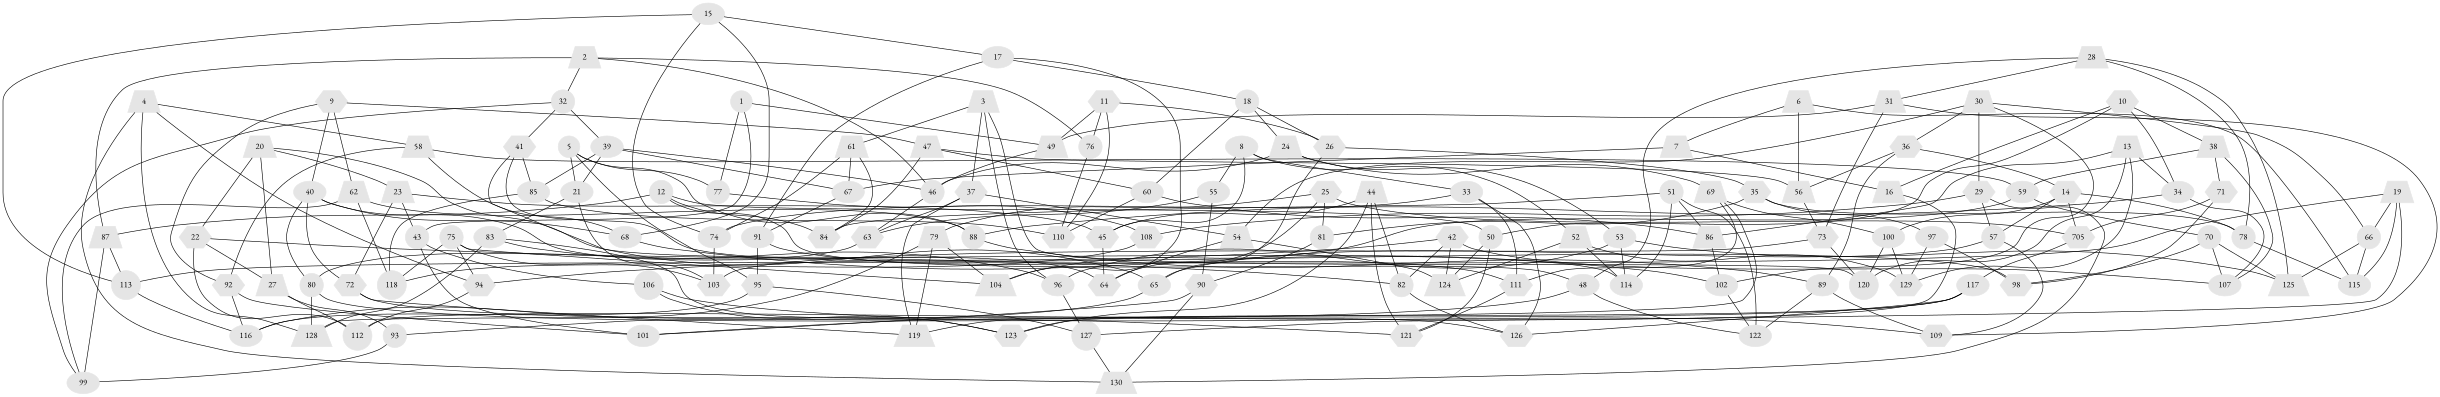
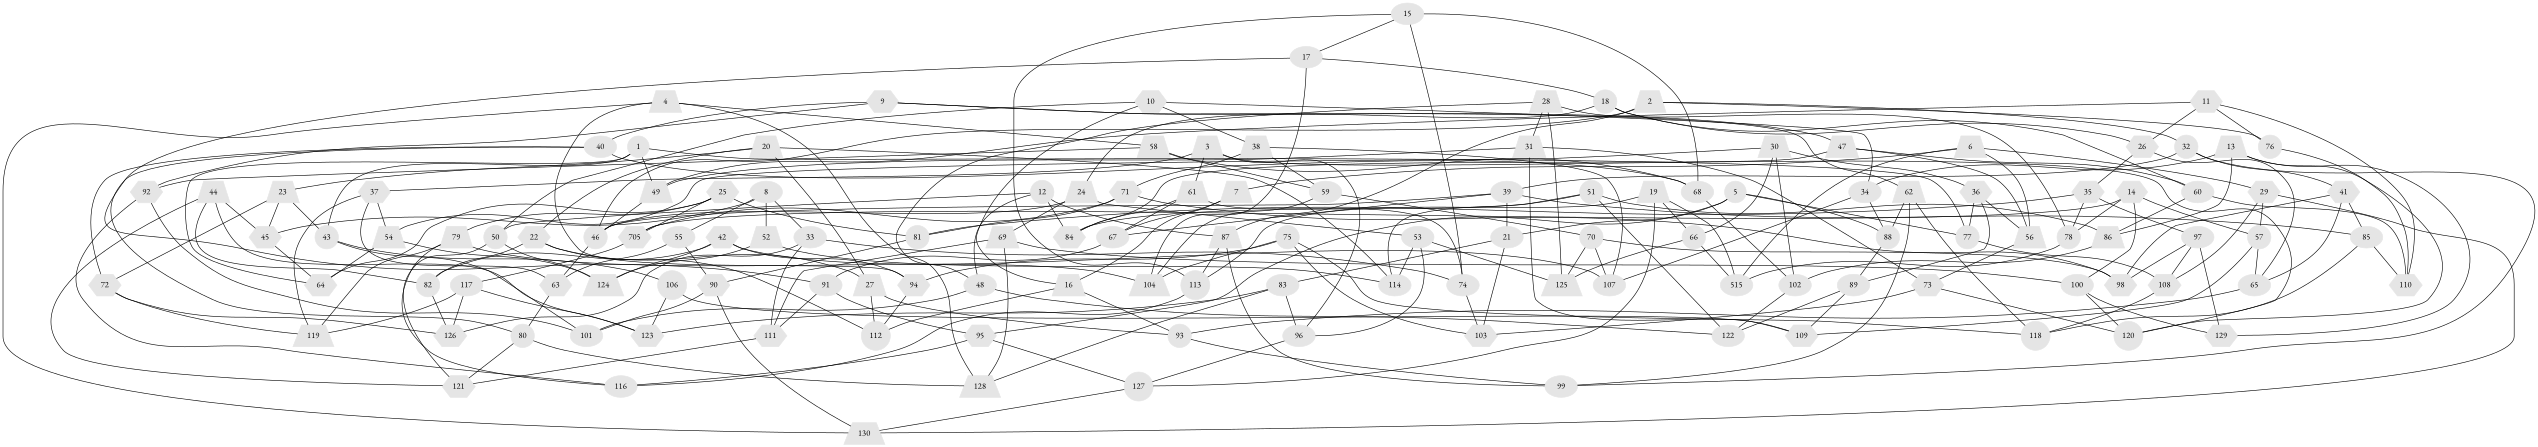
  graph {
    fontname="EB Garamond"
    node [color=gray90 fontname="EB Garamond" shape=trapezium style=filled]
    edge [fontname="EB Garamond"]
    1 [shape=circle]
    43 [shape=circle]
    49
    64 [shape=hexagon]
    77 [shape=circle]
    101 [shape=ellipse]
    106 [shape=circle]
    46 [shape=circle]
    108 [shape=hexagon]
    32 [shape=circle]
    2
    76 [shape=circle]
    87
    39 [shape=ellipse]
    41 [shape=hexagon]
    99 [shape=ellipse]
    63 [shape=hexagon]
    110 [shape=hexagon]
    113 [shape=circle]
    37 [shape=hexagon]
    3
    61
    96 [shape=ellipse]
    120 [shape=circle]
    54
    119
    67 [shape=ellipse]
    84 [shape=hexagon]
    74 [shape=ellipse]
    127 [shape=circle]
    4
    58
    94 [shape=hexagon]
    128
    130
    92 [shape=hexagon]
    68 [shape=ellipse]
    59 [shape=ellipse]
    112 [shape=circle]
    5 [shape=circle]
    21 [shape=ellipse]
    88 [shape=circle]
    95 [shape=hexagon]
    83 [shape=ellipse]
    103 [shape=hexagon]
    89 [shape=ellipse]
    116 [shape=ellipse]
    6
    7
    29 [shape=hexagon]
    56
-   115 [shape=ellipse]
+   115 [shape=ellipse label=515]
    16
    57 [shape=circle]
    73 [shape=hexagon]
    93 [shape=circle]
    91 [shape=ellipse]
    8 [shape=ellipse]
    33 [shape=ellipse]
    45 [shape=hexagon]
    52
    55 [shape=ellipse]
    111 [shape=hexagon]
    126 [shape=hexagon]
    129 [shape=hexagon]
    114 [shape=ellipse]
    124
    90 [shape=hexagon]
    9 [shape=hexagon]
    40 [shape=ellipse]
    47
    62
    72 [shape=hexagon]
    80 [shape=circle]
    60 [shape=ellipse]
    118 [shape=circle]
    10 [shape=hexagon]
    34 [shape=ellipse]
    38
    50 [shape=circle]
    107 [shape=ellipse]
    71 [shape=hexagon]
    121 [shape=hexagon]
    11 [shape=hexagon]
    26 [shape=hexagon]
    35 [shape=hexagon]
    65 [shape=ellipse]
    12 [shape=circle]
    48 [shape=ellipse]
    122 [shape=ellipse]
    13
    86
    102 [shape=ellipse]
    14 [shape=hexagon]
    78 [shape=circle]
    100 [shape=ellipse]
    n97 [label=705 shape=hexagon]
    109 [shape=hexagon]
    117 [shape=ellipse]
    15 [shape=ellipse]
    17 [shape=ellipse]
    18 [shape=circle]
    104
    24
    53 [shape=ellipse]
    69
    19
    66 [shape=circle]
    125
    22 [shape=hexagon]
    20
    23
    27
    82 [shape=circle]
    123 [shape=hexagon]
    25 [shape=hexagon]
    79
    81 [shape=circle]
    97 [shape=ellipse]
    28
    31
    30
    36 [shape=hexagon]
    85 [shape=ellipse]
    98 [shape=hexagon]
    70 [shape=circle]
    42 [shape=hexagon]
    44
    51 [shape=circle]
    75 [shape=circle]
    1 -- 43
    1 -- 49
-   40 -- 64
+   1 -- 64
    1 -- 77
    43 -- 101
    43 -- 106
    49 -- 46
    77 -- 108
    106 -- 109
    106 -- 123
    46 -- 63
    108 -- 118
    32 -- 39
    32 -- 41
    32 -- 99
    2 -- 46
    2 -- 32
    2 -- 76
    2 -- 87
    76 -- 110
    87 -- 99
    87 -- 113
    39 -- 46
    39 -- 67
    39 -- 21
    39 -- 85
    41 -- 65
    41 -- 85
    41 -- 98
    63 -- 80
    113 -- 116
    37 -- 63
    37 -- 54
    37 -- 119
    3 -- 37
    3 -- 61
    3 -- 96
    3 -- 120
    61 -- 67
    61 -- 84
    61 -- 74
    96 -- 127
    54 -- 64
    54 -- 124
    67 -- 91
    74 -- 103
    127 -- 130
    4 -- 58
    4 -- 94
    4 -- 128
    4 -- 130
    58 -- 92
    58 -- 68
    58 -- 59
    94 -- 112
    92 -- 101
    92 -- 116
    68 -- 102
    59 -- 104
    59 -- 70
    5 -- 77
    5 -- 21
    5 -- 88
    5 -- 95
    21 -- 83
    21 -- 103
    88 -- 89
    95 -- 127
    95 -- 116
    83 -- 96
    83 -- 128
    83 -- 123
    89 -- 122
    89 -- 109
    6 -- 7
-   30 -- 29
+   6 -- 29
    6 -- 56
    6 -- 115
    7 -- 67
    7 -- 16
    29 -- 108
    29 -- 130
    29 -- 57
    56 -- 73
    16 -- 112
+   16 -- 93
    57 -- 65
    57 -- 109
    73 -- 120
    73 -- 103
    93 -- 99
    91 -- 95
    91 -- 111
    8 -- 33
    8 -- 45
    8 -- 52
    8 -- 55
    33 -- 74
    33 -- 111
    33 -- 126
    45 -- 64
-   52 -- 129
    52 -- 114
    52 -- 124
    55 -- 63
    55 -- 90
    111 -- 121
    90 -- 101
    90 -- 130
    9 -- 92
    9 -- 40
    9 -- 47
    9 -- 62
    40 -- 68
    40 -- 72
    40 -- 80
    47 -- 84
    47 -- 56
    47 -- 60
    62 -- 99
    62 -- 88
    62 -- 118
    72 -- 119
    72 -- 126
    80 -- 128
    80 -- 121
    60 -- 110
    60 -- 86
    10 -- 16
    10 -- 34
    10 -- 38
    10 -- 50
    34 -- 88
    34 -- 107
    38 -- 59
    38 -- 107
    38 -- 71
    50 -- 124
    50 -- 121
    71 -- n97
+   71 -- 81
    71 -- 98
    11 -- 49
    11 -- 76
    11 -- 110
    11 -- 26
    26 -- 35
    26 -- 65
    35 -- 78
    35 -- 81
    35 -- 97
    65 -- 93
    12 -- 87
    12 -- 84
    12 -- 50
    12 -- 48
    48 -- 101
    48 -- 122
    13 -- 120
    13 -- 129
    13 -- 34
    13 -- 86
    86 -- 102
    102 -- 122
    14 -- 57
    14 -- 78
    14 -- 100
    14 -- n97
    78 -- 115
    100 -- 120
    100 -- 129
    n97 -- 117
    117 -- 119
    117 -- 126
    117 -- 123
    15 -- 113
    15 -- 74
    15 -- 68
    15 -- 17
    17 -- 91
    17 -- 18
    17 -- 104
    18 -- 60
    18 -- 26
    18 -- 24
    24 -- 46
    24 -- 53
    24 -- 69
    53 -- 96
    53 -- 114
    53 -- 125
    69 -- 128
    69 -- 111
    69 -- 100
    19 -- 113
    19 -- 127
    19 -- 115
    19 -- 66
    66 -- 115
    66 -- 125
    22 -- 112
    22 -- 27
    22 -- 82
    20 -- 114
    20 -- 22
    20 -- 23
    20 -- 27
    23 -- 43
    23 -- 45
    23 -- 72
    27 -- 112
    27 -- 93
    82 -- 126
    25 -- 64
    25 -- n97
    25 -- 79
    25 -- 81
    79 -- 119
    79 -- 116
    79 -- 104
    81 -- 90
+   97 -- 108
    97 -- 129
    97 -- 98
    28 -- 48
    28 -- 78
    28 -- 125
    28 -- 31
    31 -- 49
    31 -- 73
    31 -- 109
    30 -- 54
    30 -- 102
    30 -- 66
    30 -- 36
-   36 -- 14
+   36 -- 77
    36 -- 89
    36 -- 56
    85 -- 110
    85 -- 118
    70 -- 107
    70 -- 125
    70 -- 98
    42 -- 94
    42 -- 124
    42 -- 107
    42 -- 82
    44 -- 45
    44 -- 121
    44 -- 82
    44 -- 123
    51 -- 84
    51 -- 114
    51 -- 122
    51 -- 86
    75 -- 94
    75 -- 103
    75 -- 118
    75 -- 104
  }
